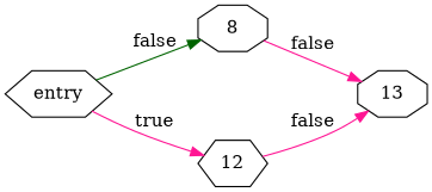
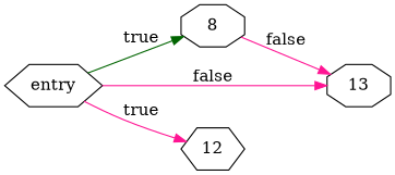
  digraph {
    rankdir=LR
    node [shape=hexagon]
    edge [color=deeppink]
    n1 [label=entry]
    8 [shape=octagon]
    13 [shape=octagon]
    12
-   n1 -> 8 [color=darkgreen label=false]
-   12 -> 13 [label=false]
+   n1 -> 8 [color=darkgreen label=true]
+   n1 -> 13 [label=false]
    n1 -> 12 [label=true]
    8 -> 13 [label=false]
  }
